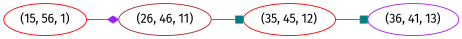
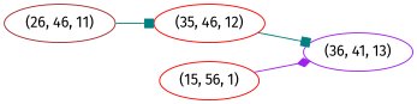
  digraph {
    fontname="Fira Sans"
    rankdir=LR
    node [color=red fontname="Fira Sans"]
    edge [arrowhead=box color=teal fontname="Fira Sans"]
    "(26, 46, 11)" [color=brown]
    "(15, 56, 1)"
-   "(35, 45, 12)"
+   "(35, 45, 12)" [label="(35, 46, 12)"]
    n4 [color=purple label="(36, 41, 13)"]
    "(26, 46, 11)" -> "(35, 45, 12)"
-   "(15, 56, 1)" -> "(26, 46, 11)" [arrowhead=diamond color=purple]
+   "(15, 56, 1)" -> n4 [arrowhead=diamond color=purple]
    "(35, 45, 12)" -> n4
  }
